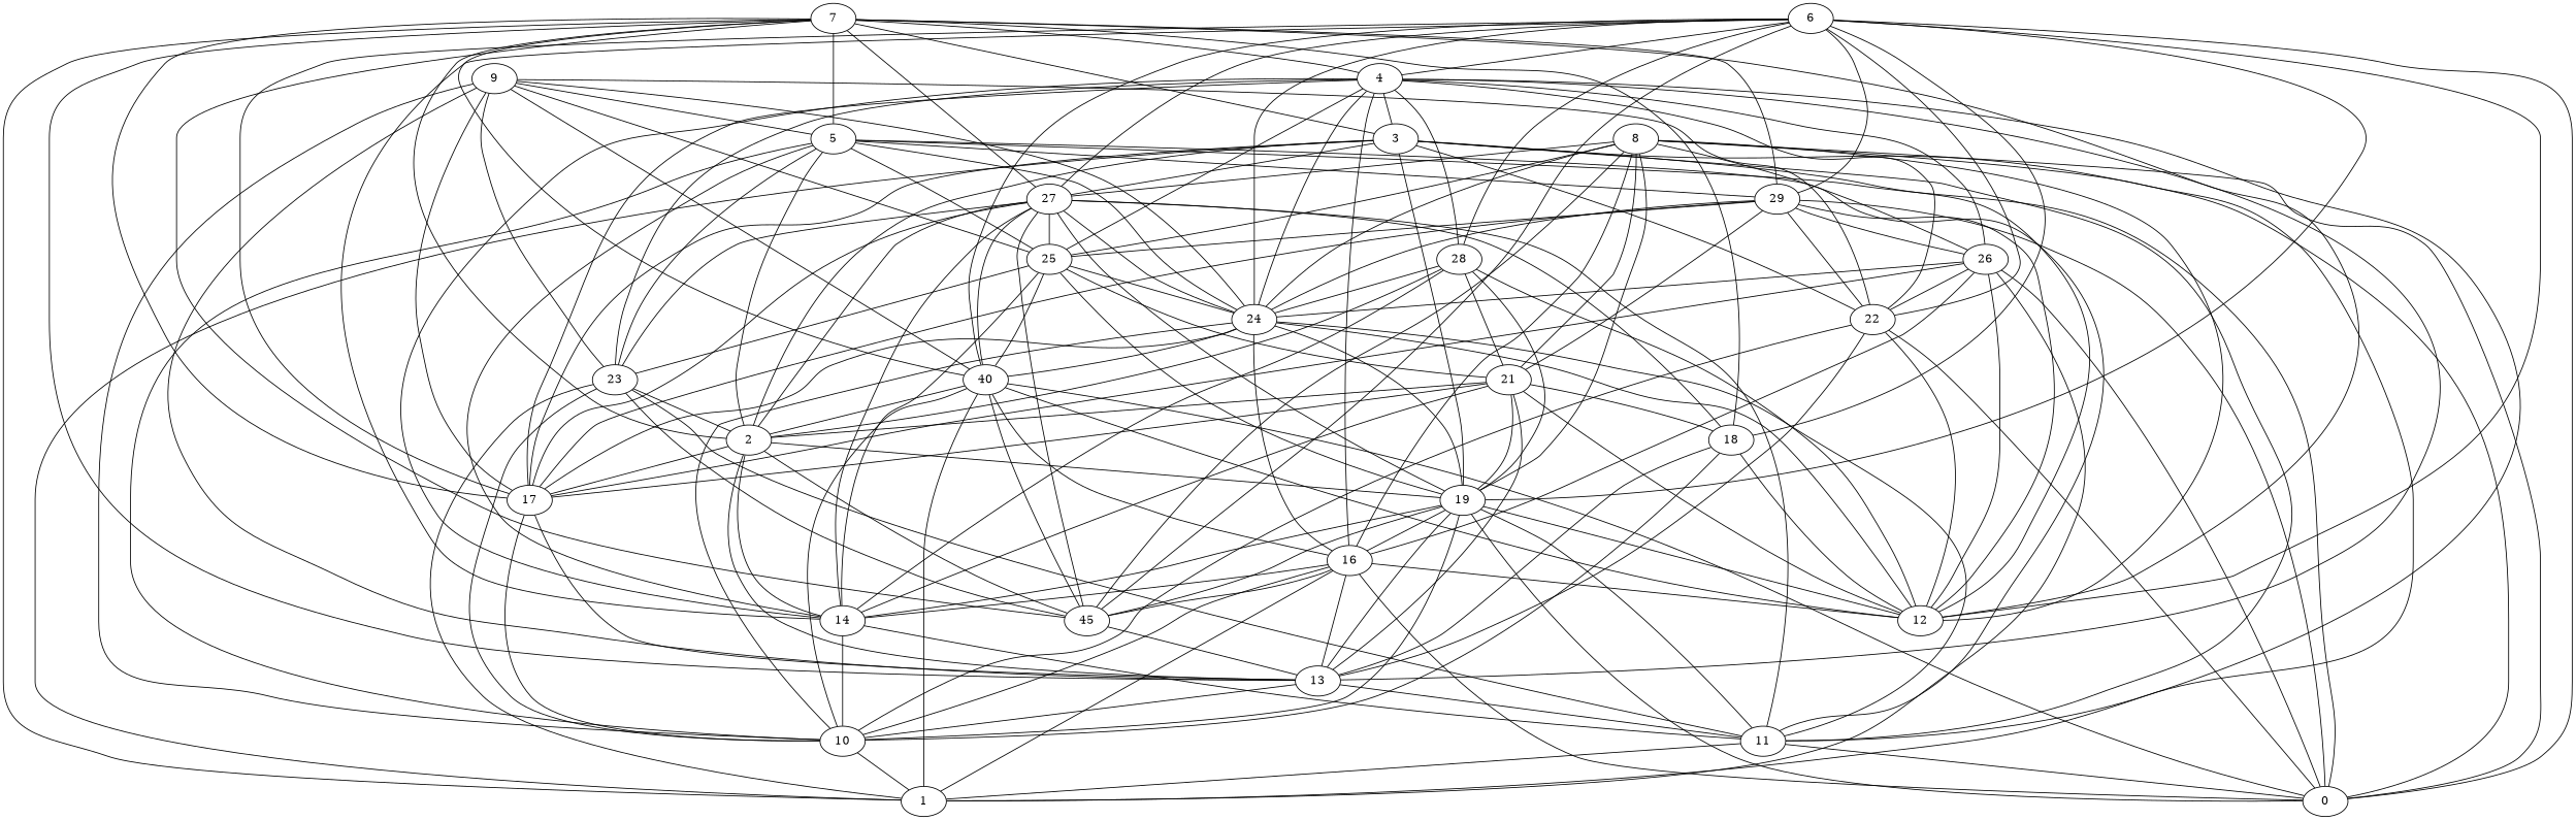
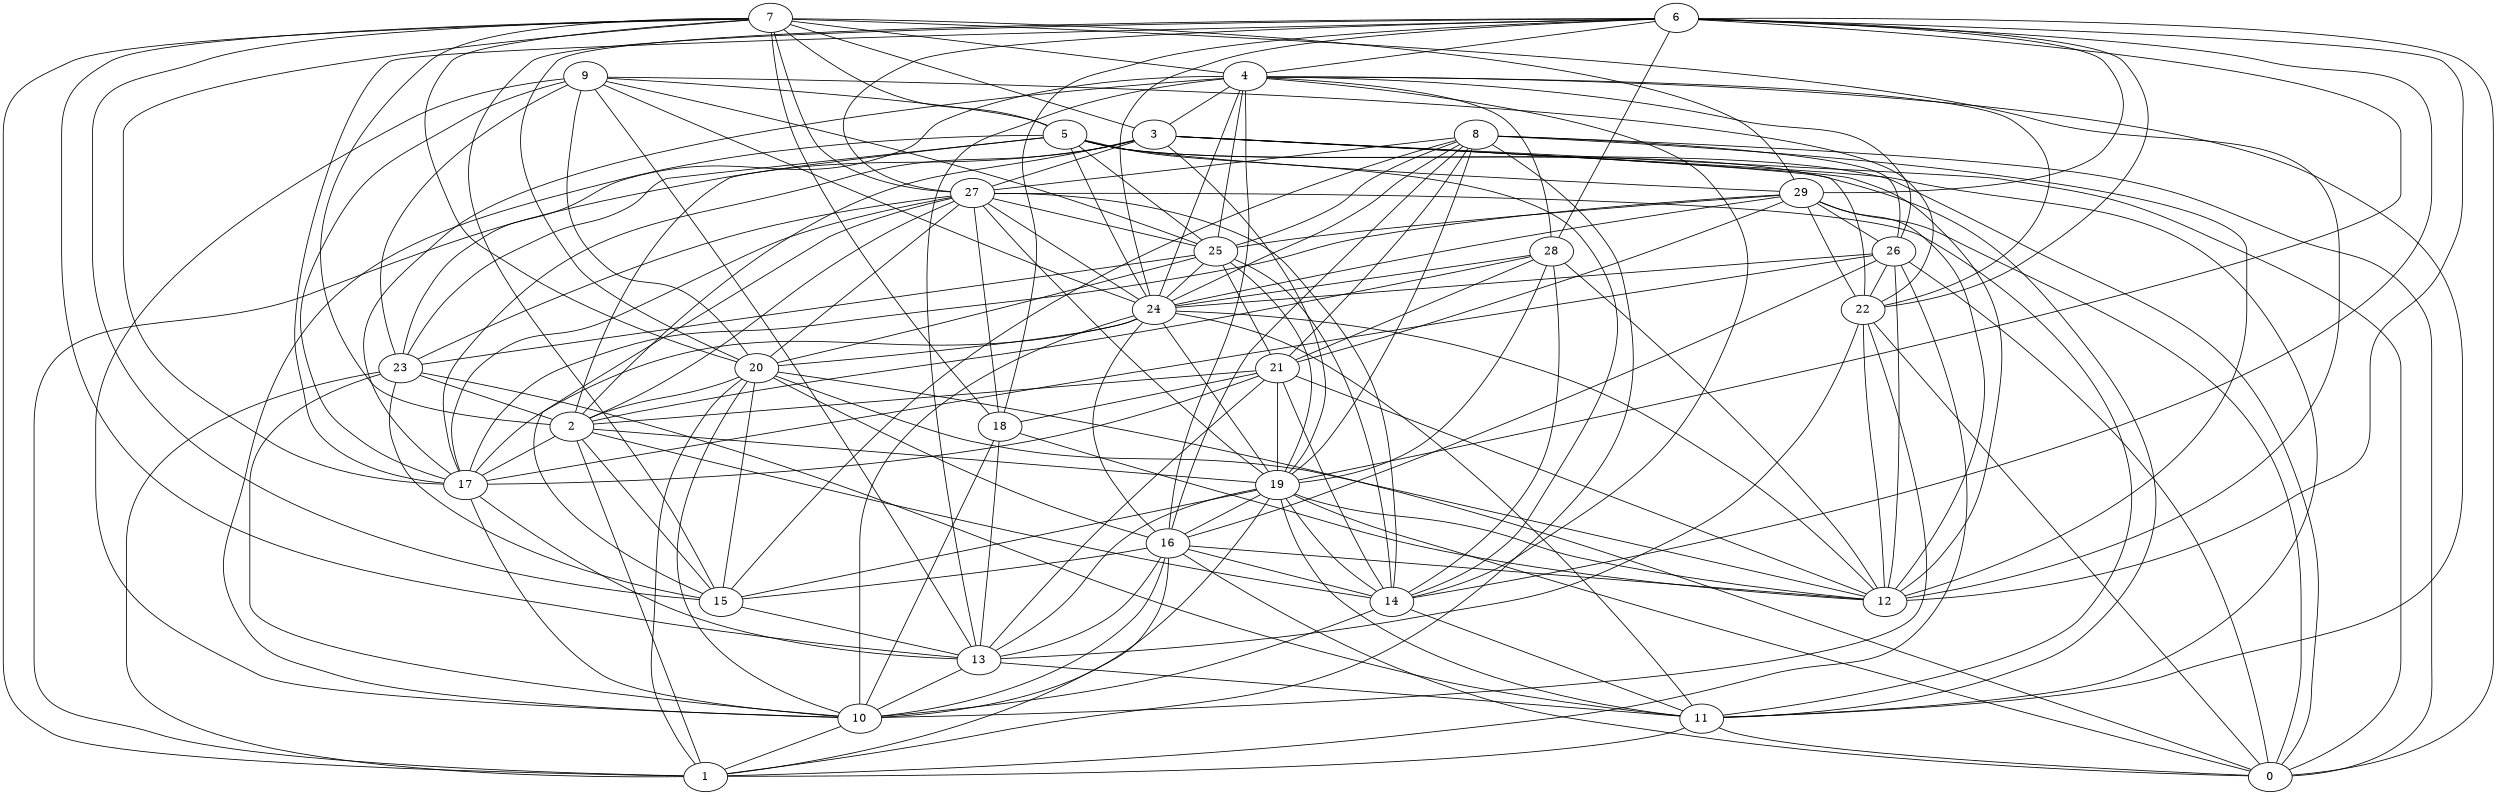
  digraph {
    edge [color=black dir=none]
    16
    10
-   15 [label=45]
+   15
    1
    14
    13
    0
    25
    23
    24
-   20 [label=40]
+   20
    12
    21
    19
    2
    11
    9
    17
    22
    5
    26
    18
    27
    29
    3
    6
    4
    28
    7
    8
    subgraph sub_1 {
      16
      10
      15
      1
      14
      13
      0
      25
      23
      24
      20
      12
      21
      19
      2
      11
      9
      17
      22
      5
      26
      18
      27
      29
      3
      6
      4
      28
      7
      8
    }
    16 -> 10
    16 -> 15
    16 -> 1
    16 -> 14
    16 -> 13
    16 -> 0
    16 -> 12
    10 -> 1
    15 -> 13
    14 -> 10
    14 -> 11
    13 -> 10
    13 -> 11
    25 -> 14
    25 -> 23
    25 -> 24
    25 -> 20
    25 -> 21
    25 -> 19
    23 -> 10
    23 -> 15
    23 -> 1
    23 -> 2
    23 -> 11
    24 -> 16
    24 -> 10
    24 -> 20
    24 -> 12
    24 -> 19
    24 -> 11
    24 -> 17
    20 -> 16
    20 -> 10
    20 -> 15
    20 -> 1
    20 -> 0
    20 -> 12
    20 -> 2
    21 -> 14
    21 -> 13
    21 -> 12
    21 -> 19
    21 -> 2
    21 -> 17
    21 -> 18
    19 -> 16
    19 -> 10
    19 -> 15
    19 -> 14
    19 -> 13
    19 -> 0
    19 -> 12
    19 -> 11
    2 -> 15
    2 -> 14
-   2 -> 13
+   2 -> 1
    2 -> 19
    2 -> 17
    11 -> 1
    11 -> 0
    9 -> 10
    9 -> 13
    9 -> 25
    9 -> 23
    9 -> 24
    9 -> 20
    9 -> 17
    9 -> 22
    9 -> 5
    17 -> 10
    17 -> 13
    22 -> 10
    22 -> 13
    22 -> 0
    22 -> 12
    5 -> 10
    5 -> 14
    5 -> 0
    5 -> 25
    5 -> 23
    5 -> 24
    5 -> 2
    5 -> 11
    5 -> 29
    26 -> 16
    26 -> 1
    26 -> 0
    26 -> 24
    26 -> 12
    26 -> 17
    26 -> 22
    18 -> 10
    18 -> 13
    18 -> 12
    27 -> 15
    27 -> 14
    27 -> 25
    27 -> 23
    27 -> 24
    27 -> 20
    27 -> 19
    27 -> 2
    27 -> 11
    27 -> 17
    27 -> 18
    29 -> 0
    29 -> 25
    29 -> 24
    29 -> 12
    29 -> 21
    29 -> 17
    29 -> 22
    29 -> 26
    3 -> 1
    3 -> 0
    3 -> 12
    3 -> 19
    3 -> 2
    3 -> 11
    3 -> 17
    3 -> 22
    3 -> 27
    6 -> 15
    6 -> 14
    6 -> 0
    6 -> 24
    6 -> 20
    6 -> 12
    6 -> 19
    6 -> 17
    6 -> 22
    6 -> 18
    6 -> 27
    6 -> 29
    6 -> 4
    6 -> 28
    4 -> 16
    4 -> 14
    4 -> 13
    4 -> 25
    4 -> 23
    4 -> 24
    4 -> 11
    4 -> 17
    4 -> 22
    4 -> 26
    4 -> 3
    4 -> 28
    28 -> 14
    28 -> 24
    28 -> 12
    28 -> 21
    28 -> 19
    28 -> 2
    7 -> 15
    7 -> 1
    7 -> 13
    7 -> 20
    7 -> 12
    7 -> 2
    7 -> 17
    7 -> 5
    7 -> 18
    7 -> 27
    7 -> 29
    7 -> 3
    7 -> 4
    8 -> 16
    8 -> 15
    8 -> 1
    8 -> 0
    8 -> 25
    8 -> 24
    8 -> 12
    8 -> 21
    8 -> 19
    8 -> 26
    8 -> 27
  }
